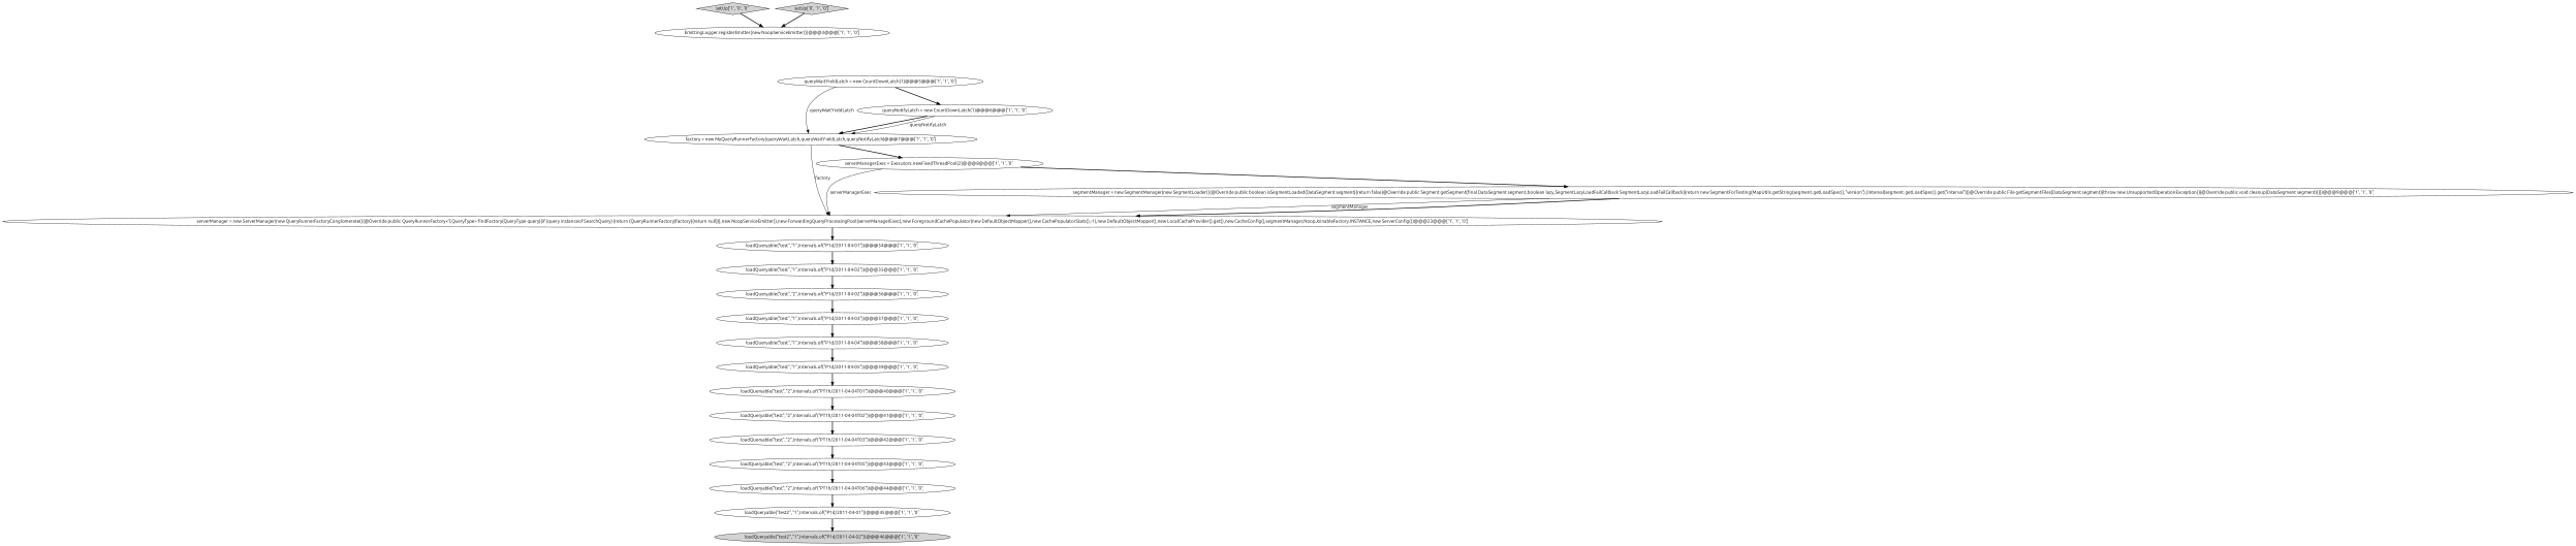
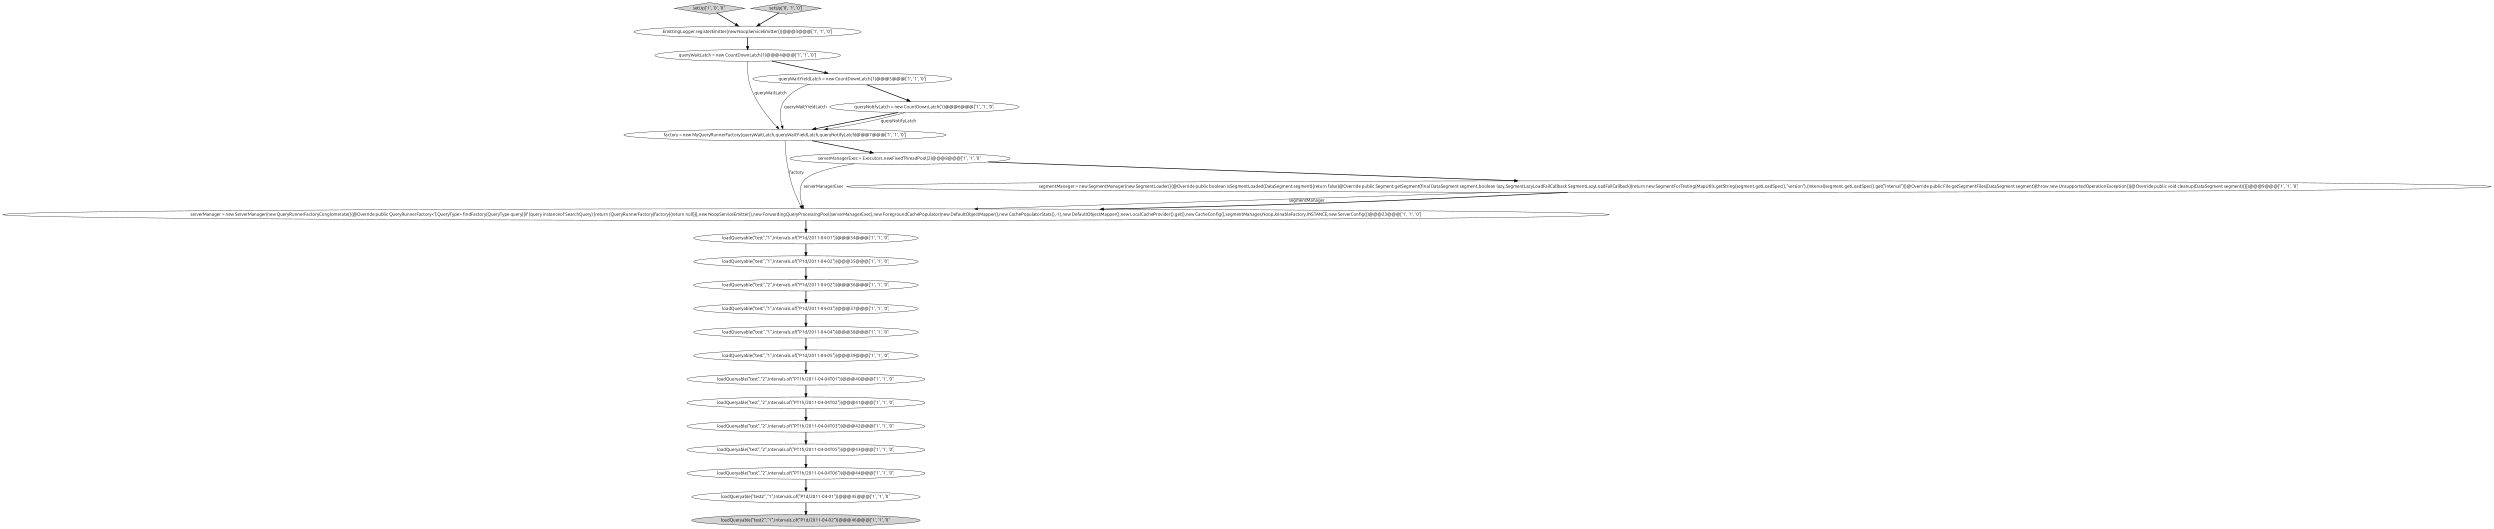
  digraph {
    fontname=Ubuntu
    node [fillcolor=white shape=ellipse style=filled fontname=Ubuntu]
    edge [style=bold fontname=Ubuntu]
    n1 [label="loadQueryable(\"test\",\"2\",Intervals.of(\"PT1h/2011-04-04T05\"))@@@43@@@['1', '1', '0']"]
    n2 [label="loadQueryable(\"test\",\"2\",Intervals.of(\"PT1h/2011-04-04T06\"))@@@44@@@['1', '1', '0']"]
+   n3 [label="queryWaitLatch = new CountDownLatch(1)@@@4@@@['1', '1', '0']"]
    n4 [label="factory = new MyQueryRunnerFactory(queryWaitLatch,queryWaitYieldLatch,queryNotifyLatch)@@@7@@@['1', '1', '0']"]
    n5 [label="queryWaitYieldLatch = new CountDownLatch(1)@@@5@@@['1', '1', '0']"]
    n6 [label="loadQueryable(\"test2\",\"1\",Intervals.of(\"P1d/2011-04-01\"))@@@45@@@['1', '1', '0']"]
    n7 [fillcolor=lightgray label="loadQueryable(\"test2\",\"1\",Intervals.of(\"P1d/2011-04-02\"))@@@46@@@['1', '1', '0']"]
    n8 [label="serverManager = new ServerManager(new QueryRunnerFactoryConglomerate(){@Override public QueryRunnerFactory<T,QueryType> findFactory(QueryType query){if (query instanceof SearchQuery) {return (QueryRunnerFactory)factory}{return null}}},new NoopServiceEmitter(),new ForwardingQueryProcessingPool(serverManagerExec),new ForegroundCachePopulator(new DefaultObjectMapper(),new CachePopulatorStats(),-1),new DefaultObjectMapper(),new LocalCacheProvider().get(),new CacheConfig(),segmentManager,NoopJoinableFactory.INSTANCE,new ServerConfig())@@@23@@@['1', '1', '0']"]
    n9 [label="loadQueryable(\"test\",\"1\",Intervals.of(\"P1d/2011-04-01\"))@@@34@@@['1', '1', '0']"]
    n10 [label="loadQueryable(\"test\",\"1\",Intervals.of(\"P1d/2011-04-04\"))@@@38@@@['1', '1', '0']"]
    n11 [label="loadQueryable(\"test\",\"1\",Intervals.of(\"P1d/2011-04-05\"))@@@39@@@['1', '1', '0']"]
    n12 [label="serverManagerExec = Executors.newFixedThreadPool(2)@@@8@@@['1', '1', '0']"]
    n13 [label="segmentManager = new SegmentManager(new SegmentLoader(){@Override public boolean isSegmentLoaded(DataSegment segment){return false}@Override public Segment getSegment(final DataSegment segment,boolean lazy,SegmentLazyLoadFailCallback SegmentLazyLoadFailCallback){return new SegmentForTesting(MapUtils.getString(segment.getLoadSpec(),\"version\"),(Interval)segment.getLoadSpec().get(\"interval\"))}@Override public File getSegmentFiles(DataSegment segment){throw new UnsupportedOperationException()}@Override public void cleanup(DataSegment segment){}})@@@9@@@['1', '1', '0']"]
    n14 [label="EmittingLogger.registerEmitter(new NoopServiceEmitter())@@@3@@@['1', '1', '0']"]
    n15 [label="loadQueryable(\"test\",\"2\",Intervals.of(\"PT1h/2011-04-04T01\"))@@@40@@@['1', '1', '0']"]
    n16 [label="loadQueryable(\"test\",\"1\",Intervals.of(\"P1d/2011-04-03\"))@@@37@@@['1', '1', '0']"]
    n17 [label="loadQueryable(\"test\",\"1\",Intervals.of(\"P1d/2011-04-02\"))@@@35@@@['1', '1', '0']"]
    n18 [label="loadQueryable(\"test\",\"2\",Intervals.of(\"P1d/2011-04-02\"))@@@36@@@['1', '1', '0']"]
    n19 [label="queryNotifyLatch = new CountDownLatch(1)@@@6@@@['1', '1', '0']"]
    n20 [fillcolor=lightgray label="setUp['1', '0', '0']" shape=diamond]
    n21 [label="loadQueryable(\"test\",\"2\",Intervals.of(\"PT1h/2011-04-04T02\"))@@@41@@@['1', '1', '0']"]
    n22 [label="loadQueryable(\"test\",\"2\",Intervals.of(\"PT1h/2011-04-04T03\"))@@@42@@@['1', '1', '0']"]
    n23 [fillcolor=lightgray label="setUp['0', '1', '0']" shape=diamond]
    n1 -> n2
    n2 -> n6
+   n3 -> n4 [label=queryWaitLatch style=solid]
+   n3 -> n5
    n4 -> n8 [label=factory style=solid]
    n4 -> n12
    n5 -> n4 [label=queryWaitYieldLatch style=solid]
    n5 -> n19
    n6 -> n7
    n8 -> n9
    n9 -> n17
    n10 -> n11
    n11 -> n15
    n12 -> n8 [label=serverManagerExec style=solid]
    n12 -> n13
    n13 -> n8 [label=segmentManager style=solid]
    n13 -> n8
+   n14 -> n3
    n15 -> n21
    n16 -> n10
    n17 -> n18
    n18 -> n16
    n19 -> n4
    n19 -> n4 [label=queryNotifyLatch style=solid]
    n20 -> n14
    n21 -> n22
    n22 -> n1
    n23 -> n14
  }
